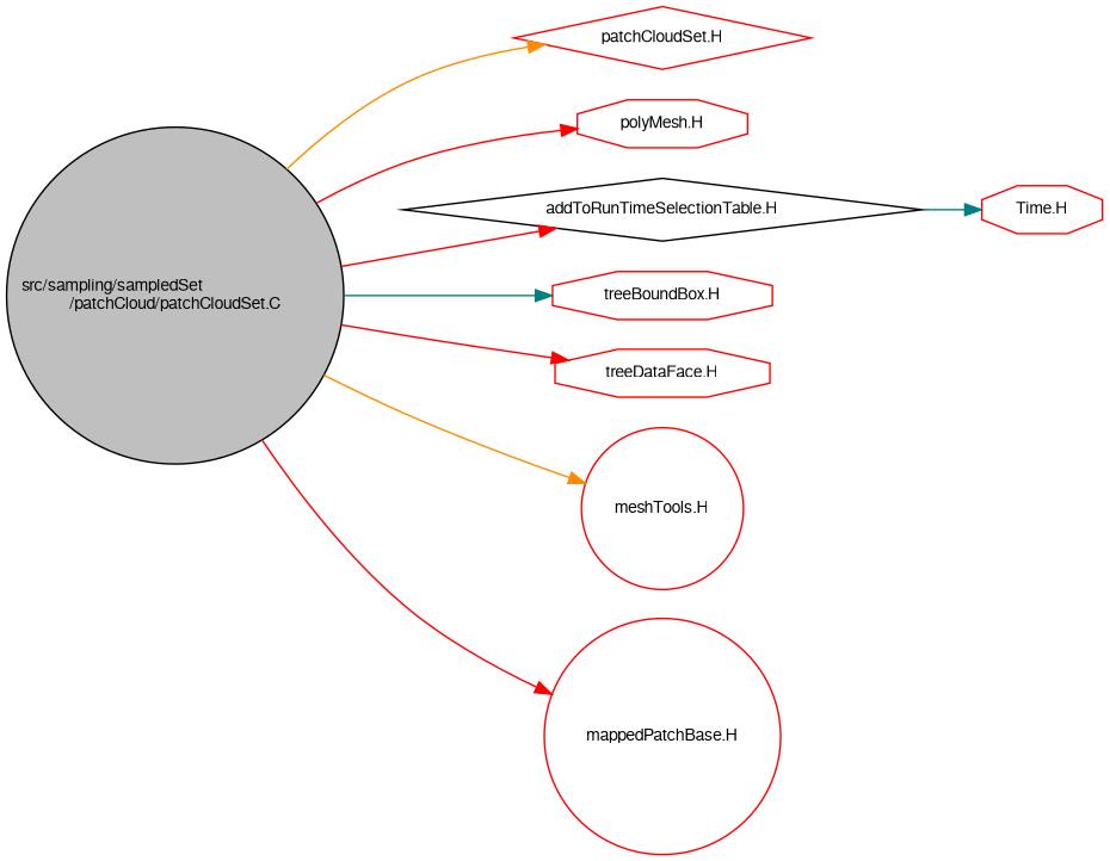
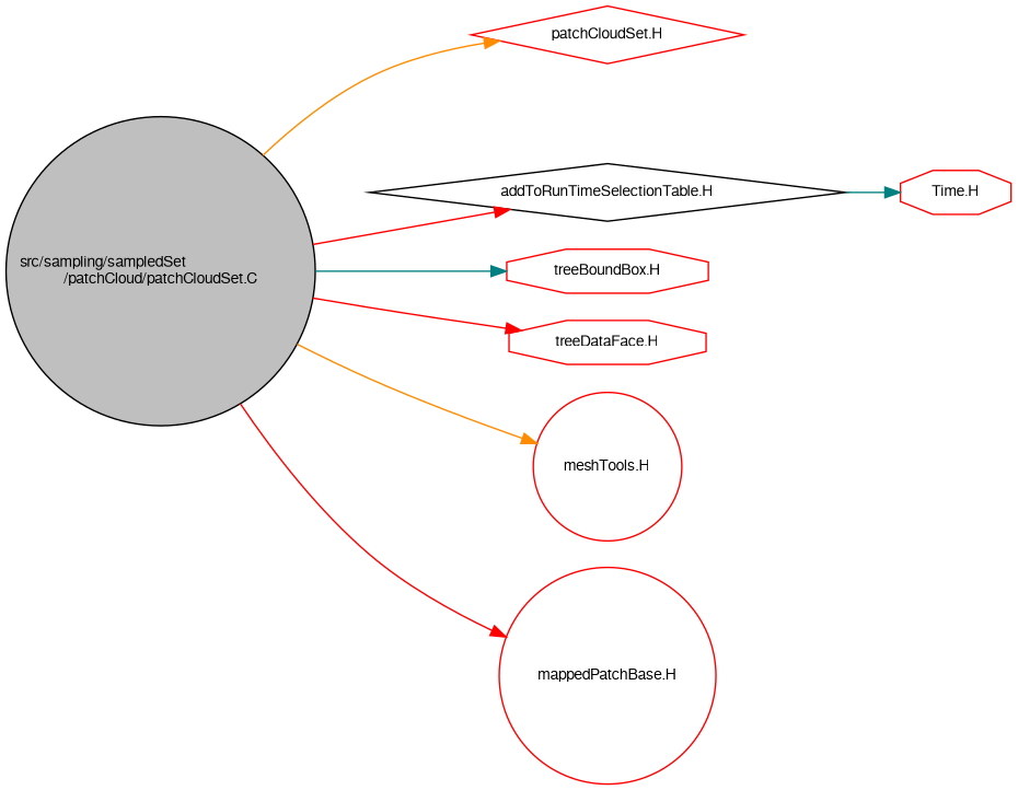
  digraph {
    rankdir=LR
    node [color=red fontname=FreeSans fontsize=10 shape=octagon]
    edge [color=red fontname=FreeSans fontsize=10 labelfontname=FreeSans labelfontsize=10 style=solid]
    n1 [color=black fillcolor=grey75 fontcolor=black height=0.2 label="src/sampling/sampledSet\l/patchCloud/patchCloudSet.C" shape=circle style=filled width=0.4]
    n2 [height=0.2 label="patchCloudSet.H" shape=diamond width=0.4]
-   n3 [height=0.2 label="polyMesh.H" width=0.4]
    n4 [color=black height=0.2 label="addToRunTimeSelectionTable.H" shape=diamond width=0.4]
    n5 [height=0.2 label="treeBoundBox.H" width=0.4]
    n6 [height=0.2 label="treeDataFace.H" width=0.4]
    n7 [height=0.2 label="meshTools.H" shape=circle width=0.4]
    n8 [height=0.2 label="mappedPatchBase.H" shape=circle width=0.4]
    n9 [height=0.2 label="Time.H" width=0.4]
    n1 -> n2 [color=darkorange]
-   n1 -> n3
    n1 -> n4
    n1 -> n5 [color=teal]
    n1 -> n6
    n1 -> n7 [color=darkorange]
    n1 -> n8
    n4 -> n9 [color=teal]
  }
